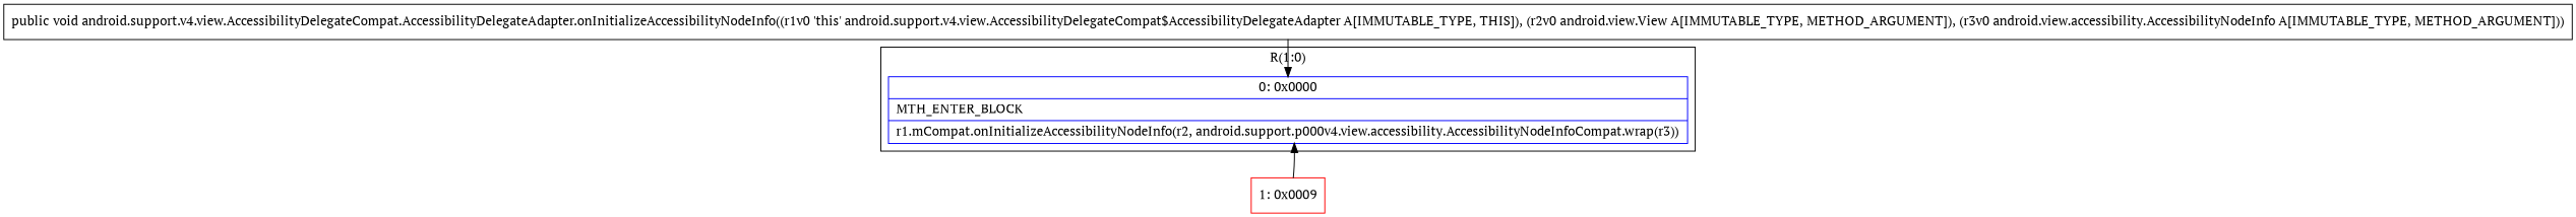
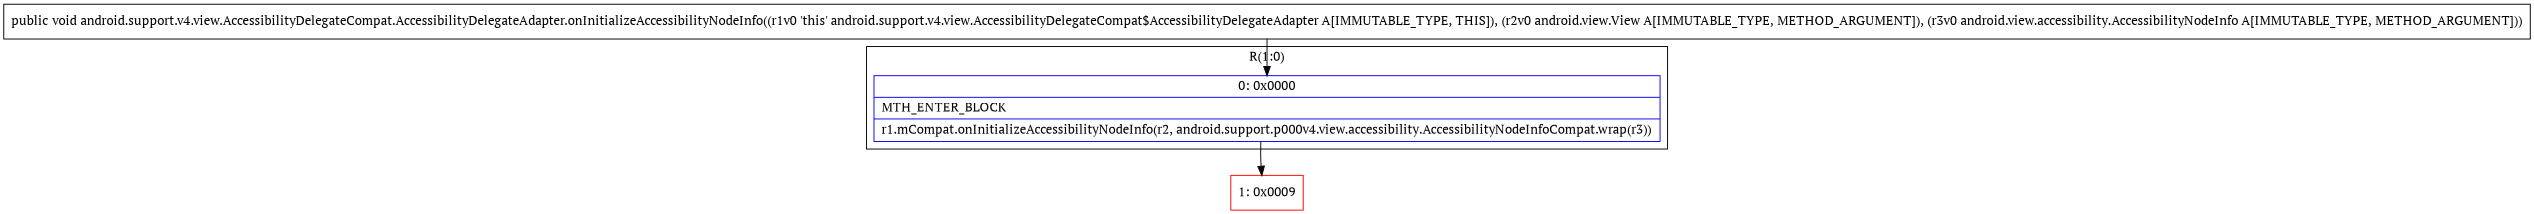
  digraph {
    fontname="PT Serif"
    node [shape=record fontname="PT Serif"]
    edge [fontname="PT Serif"]
    n1 [color=blue label="{0\:\ 0x0000|MTH_ENTER_BLOCK\l|r1.mCompat.onInitializeAccessibilityNodeInfo(r2, android.support.p000v4.view.accessibility.AccessibilityNodeInfoCompat.wrap(r3))\l}"]
    n2 [color=red label="{1\:\ 0x0009}"]
    n3 [label="{public void android.support.v4.view.AccessibilityDelegateCompat.AccessibilityDelegateAdapter.onInitializeAccessibilityNodeInfo((r1v0 'this' android.support.v4.view.AccessibilityDelegateCompat$AccessibilityDelegateAdapter A[IMMUTABLE_TYPE, THIS]), (r2v0 android.view.View A[IMMUTABLE_TYPE, METHOD_ARGUMENT]), (r3v0 android.view.accessibility.AccessibilityNodeInfo A[IMMUTABLE_TYPE, METHOD_ARGUMENT])) }"]
    subgraph cluster_1 {
      label="R(1:0)"
      n1
    }
-   n2 -> n1
+   n1 -> n2
    n3 -> n1
  }
